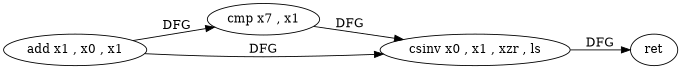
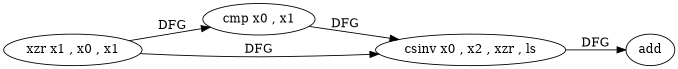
  digraph {
    rankdir=LR
-   n1 [label="add x1 , x0 , x1"]
-   n2 [label="cmp x7 , x1"]
-   n3 [label="csinv x0 , x1 , xzr , ls"]
-   n4 [label=ret]
+   n1 [label="xzr x1 , x0 , x1"]
+   n2 [label="cmp x0 , x1"]
+   n3 [label="csinv x0 , x2 , xzr , ls"]
+   n4 [label=add]
    n1 -> n2 [label=DFG]
    n1 -> n3 [label=DFG]
    n2 -> n3 [label=DFG]
    n3 -> n4 [label=DFG]
  }
